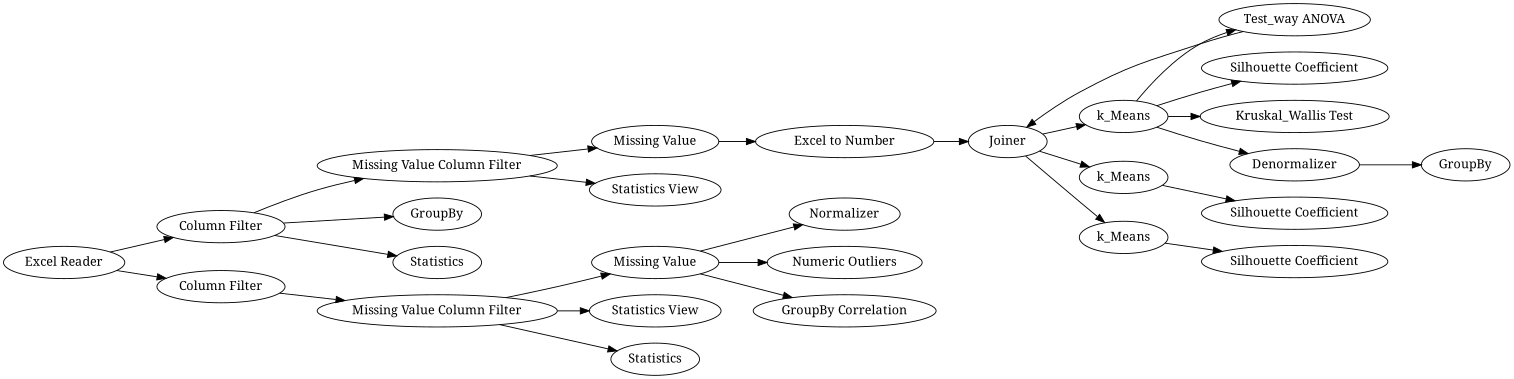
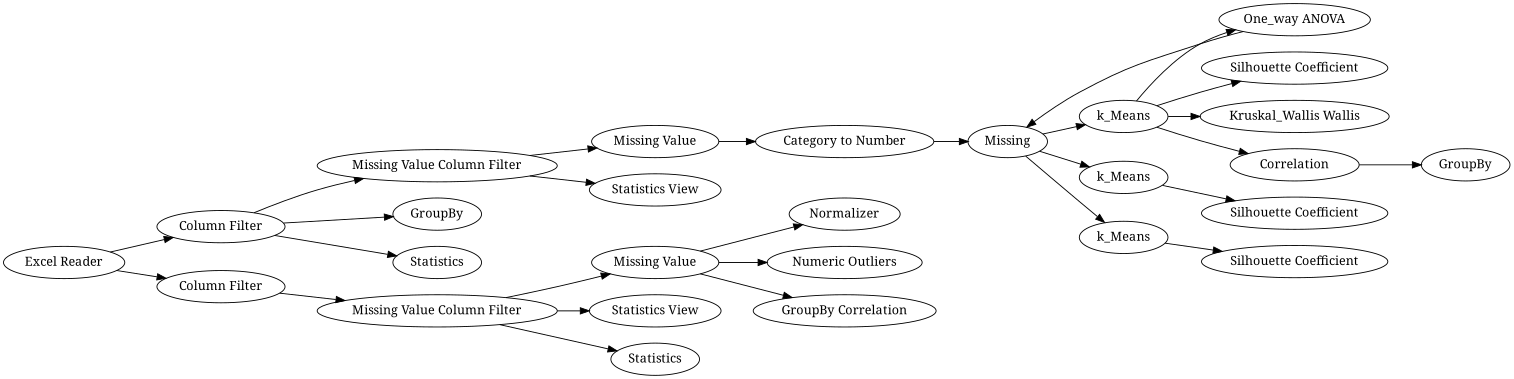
  digraph {
    fontname="Noto Serif"
    rankdir=LR
    node [fontname="Noto Serif"]
    edge [fontname="Noto Serif"]
    n1 [label="Excel Reader"]
    n2 [label="Column Filter"]
    n3 [label="Column Filter"]
    n4 [label="Missing Value Column Filter"]
    n5 [label=GroupBy]
    n6 [label=Statistics]
    n7 [label="Missing Value Column Filter"]
    n8 [label="Missing Value"]
    n9 [label="Statistics View"]
    n10 [label="Missing Value"]
    n11 [label="Statistics View"]
    n12 [label=Statistics]
-   n13 [label="Excel to Number"]
-   n14 [label=Joiner]
+   n13 [label="Category to Number"]
+   n14 [label=Missing]
    n15 [label=Normalizer]
    n16 [label="Numeric Outliers"]
    n17 [label="GroupBy Correlation"]
    n18 [label=k_Means]
    n19 [label=k_Means]
    n20 [label=k_Means]
    n21 [label="Silhouette Coefficient"]
-   n22 [label="Test_way ANOVA"]
-   n23 [label="Kruskal_Wallis Test"]
-   n24 [label=Denormalizer]
+   n22 [label="One_way ANOVA"]
+   n23 [label="Kruskal_Wallis Wallis"]
+   n24 [label=Correlation]
    n25 [label="Silhouette Coefficient"]
    n26 [label="Silhouette Coefficient"]
    n27 [label=GroupBy]
    n1 -> n2
    n1 -> n3
    n2 -> n4
    n2 -> n5
    n2 -> n6
    n3 -> n7
    n4 -> n8
    n4 -> n9
    n7 -> n10
    n7 -> n11
    n7 -> n12
    n8 -> n13
    n10 -> n15
    n10 -> n16
    n10 -> n17
    n13 -> n14
    n14 -> n18
    n14 -> n19
    n14 -> n20
    n18 -> n21
    n18 -> n22
    n18 -> n23
    n18 -> n24
    n19 -> n25
    n20 -> n26
    n22 -> n14
    n24 -> n27
  }
